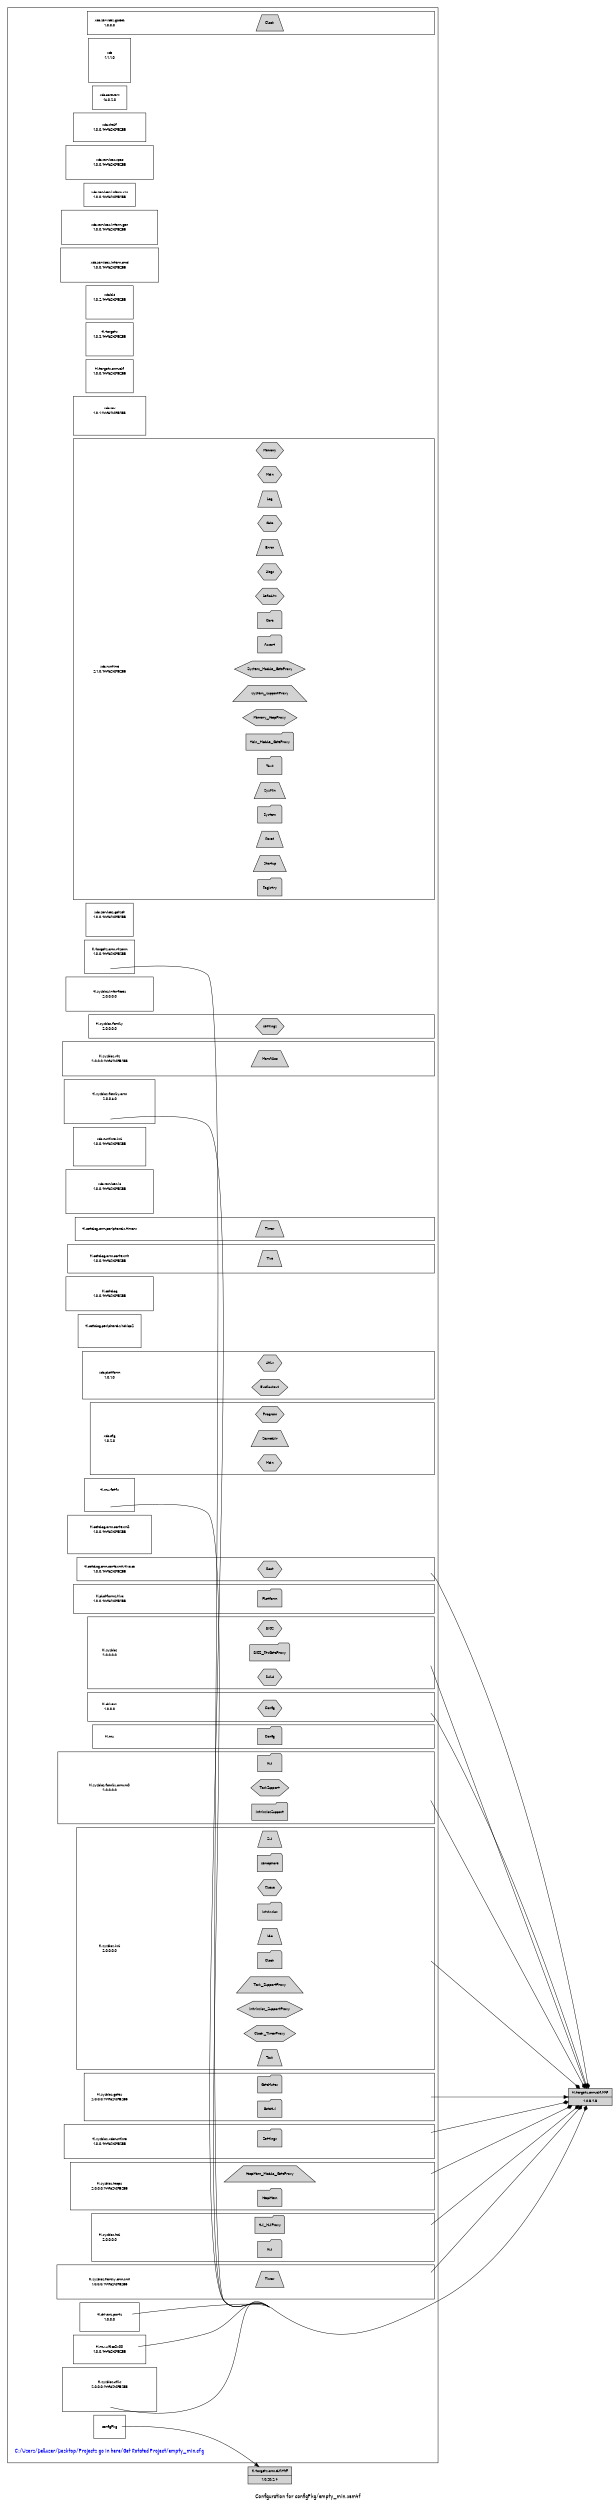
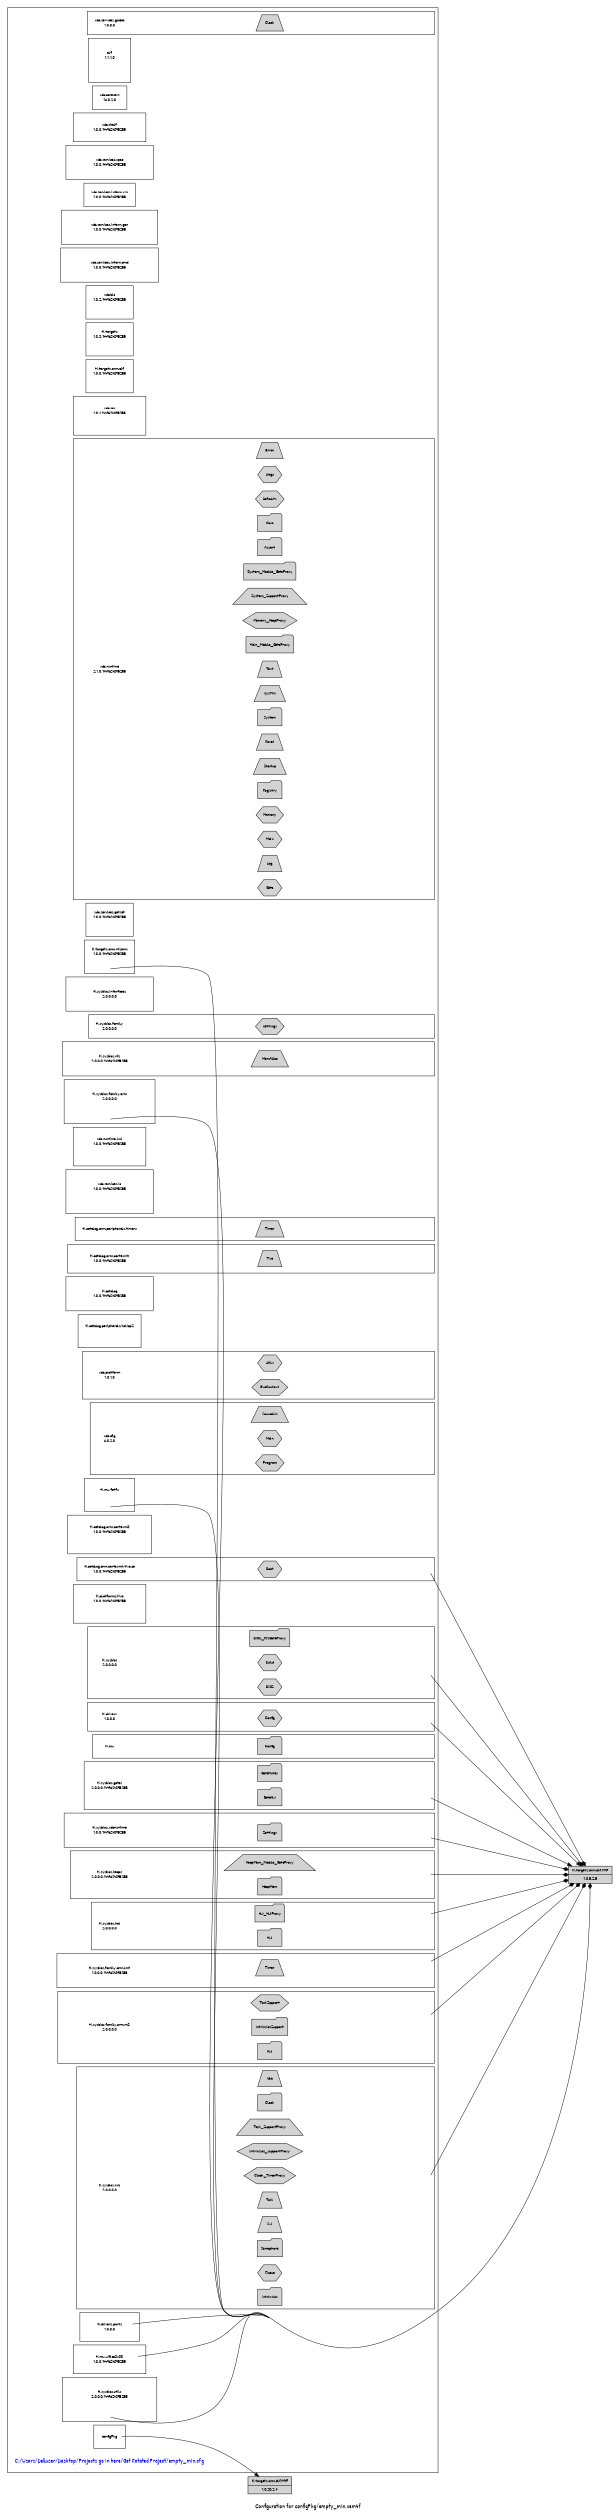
  digraph {
    compound=true
    concentrate=true
    fontname="Patrick Hand"
    label="\nConfiguration for configPkg/empty_min.xem4f"
    rankdir=LR
    ranksep=".50 equally"
    node [font=Helvetica fontcolor=black fontname="Patrick Hand" fontsize=10 shape=folder style=filled]
    edge [fontname="Patrick Hand" style=invis]
    n1 [color=white label="xdc.services.global\n1,0,0,0" style=""]
    n2 [fillcolor=lightgray label=Clock shape=trapezium]
    xdc_services_global__bot [shape=point style=invis]
-   n4 [color=white label="xdc\n1,1,1,0" shape=trapezium style=""]
+   n4 [color=white label="elf\n1,1,1,0" shape=trapezium style=""]
    xdc__bot [shape=point style=invis]
    n6 [color=white label="xdc.corevers\n16,0,2,0" style=""]
    n7 [color=white label="xdc.shelf\n1,0,0,1449624895255" shape=hexagon style=""]
    n8 [color=white label="xdc.services.spec\n1,0,0,1449624895255" shape=trapezium style=""]
    n9 [color=white label="xdc.services.intern.xsr\n1,0,0,1449624895255" style=""]
    n10 [color=white label="xdc.services.intern.gen\n1,0,0,1449624895255" shape=trapezium style=""]
    n11 [color=white label="xdc.services.intern.cmd\n1,0,0,1449624895255" shape=trapezium style=""]
    n12 [color=white label="xdc.bld\n1,0,2,1449624895255" style=""]
    xdc_bld__bot [shape=point style=invis]
    n14 [color=white label="ti.targets\n1,0,3,1449624895255" style=""]
    ti_targets__bot [shape=point style=invis]
    n16 [color=white label="ti.targets.arm.elf\n1,0,0,1449624895255" style=""]
    ti_targets_arm_elf__bot [shape=point style=invis]
    n18 [color=white label="xdc.rov\n1,0,1,1449624895255" shape=hexagon style=""]
    xdc_rov__bot [shape=point style=invis]
    n20 [color=white label="xdc.runtime\n2,1,0,1449624895255" shape=hexagon style=""]
    n21 [fillcolor=lightgray label=Assert]
    n22 [fillcolor=lightgray label=Core]
    n23 [fillcolor=lightgray label=Defaults shape=hexagon]
    n24 [fillcolor=lightgray label=Diags shape=hexagon]
    n25 [fillcolor=lightgray label=Error shape=trapezium]
    n26 [fillcolor=lightgray label=Gate shape=hexagon]
    n27 [fillcolor=lightgray label=Log shape=trapezium]
    n28 [fillcolor=lightgray label=Main shape=hexagon]
    n29 [fillcolor=lightgray label=Memory shape=hexagon]
    n30 [fillcolor=lightgray label=Registry]
    n31 [fillcolor=lightgray label=Startup shape=trapezium]
    n32 [fillcolor=lightgray label=Reset shape=trapezium]
    n33 [fillcolor=lightgray label=System]
    n34 [fillcolor=lightgray label=SysMin shape=trapezium]
-   n35 [fillcolor=lightgray label=Text]
+   n35 [fillcolor=lightgray label=Text shape=trapezium]
    n36 [fillcolor=lightgray label=Main_Module_GateProxy]
    n37 [fillcolor=lightgray label=Memory_HeapProxy shape=hexagon]
    n38 [fillcolor=lightgray label=System_SupportProxy shape=trapezium]
-   n39 [fillcolor=lightgray label=System_Module_GateProxy shape=hexagon]
+   n39 [fillcolor=lightgray label=System_Module_GateProxy]
    xdc_runtime__bot [shape=point style=invis]
    n41 [color=white label="xdc.services.getset\n1,0,0,1449624895255" style=""]
    xdc_services_getset__bot [shape=point style=invis]
    n43 [color=white label="ti.targets.arm.rtsarm\n1,0,0,1449624895255" style=""]
    ti_targets_arm_rtsarm__bot [shape=point style=invis]
    n45 [color=white label="ti.sysbios.interfaces\n2,0,0,0,0" shape=trapezium style=""]
    n46 [color=white label="ti.sysbios.family\n2,0,0,0,0" style=""]
    n47 [fillcolor=lightgray label=Settings shape=hexagon]
    ti_sysbios_family__bot [shape=point style=invis]
-   n49 [color=white label="ti.sysbios.family.arm\n2,0,0,6,0" shape=trapezium style=""]
+   n49 [color=white label="ti.sysbios.family.arm\n2,0,0,0,0" shape=trapezium style=""]
    ti_sysbios_family_arm__bot [shape=point style=invis]
    n51 [color=white label="ti.sysbios.rts\n2,0,0,0,1449624895255" shape=trapezium style=""]
    n52 [fillcolor=lightgray label=MemAlloc shape=trapezium]
    ti_sysbios_rts__bot [shape=point style=invis]
    n54 [color=white label="xdc.runtime.knl\n1,0,0,1449624895255" shape=hexagon style=""]
    xdc_runtime_knl__bot [shape=point style=invis]
    n56 [color=white label="xdc.services.io\n1,0,0,1449624895255" shape=trapezium style=""]
    xdc_services_io__bot [shape=point style=invis]
    n58 [color=white label="ti.catalog.arm.peripherals.timers\n" style=""]
    n59 [fillcolor=lightgray label=Timer shape=trapezium]
    ti_catalog_arm_peripherals_timers__bot [shape=point style=invis]
    n61 [color=white label="ti.catalog.arm.cortexm4\n1,0,0,1449624895255" shape=hexagon style=""]
    n62 [fillcolor=lightgray label=Tiva shape=trapezium]
    ti_catalog_arm_cortexm4__bot [shape=point style=invis]
    n64 [color=white label="ti.catalog\n1,0,0,1449624895255" shape=trapezium style=""]
    n65 [color=white label="ti.catalog.peripherals.hdvicp2\n" style=""]
    ti_catalog_peripherals_hdvicp2__bot [shape=point style=invis]
    n67 [color=white label="xdc.platform\n1,0,1,0" shape=hexagon style=""]
    n68 [fillcolor=lightgray label=ExeContext shape=hexagon]
    n69 [fillcolor=lightgray label=Utils shape=hexagon]
    xdc_platform__bot [shape=point style=invis]
    n71 [color=white label="ti.mw.fatfs\n" shape=trapezium style=""]
    ti_mw_fatfs__bot [shape=point style=invis]
-   n73 [color=white label="xdc.cfg\n1,0,2,0" shape=hexagon style=""]
+   n73 [color=white label="xdc.cfg\n6,0,2,0" shape=hexagon style=""]
    n74 [fillcolor=lightgray label=Program shape=hexagon]
    n75 [fillcolor=lightgray label=Main shape=hexagon]
    n76 [fillcolor=lightgray label=SourceDir shape=trapezium]
    xdc_cfg__bot [shape=point style=invis]
    n78 [color=white label="ti.catalog.arm.cortexm3\n1,0,0,1449624895255" shape=hexagon style=""]
    ti_catalog_arm_cortexm3__bot [shape=point style=invis]
    n80 [color=white label="ti.catalog.arm.cortexm4.tiva.ce\n1,0,0,1449624895255" style=""]
    n81 [fillcolor=lightgray label=Boot shape=hexagon]
    ti_catalog_arm_cortexm4_tiva_ce__bot [shape=point style=invis]
    n83 [color=white label="ti.platforms.tiva\n1,0,0,1449624895255" shape=hexagon style=""]
-   n84 [fillcolor=lightgray label=Platform]
    ti_platforms_tiva__bot [shape=point style=invis]
    n86 [color=white label="ti.sysbios\n2,0,0,0,0" shape=hexagon style=""]
    n87 [fillcolor=lightgray label=BIOS shape=hexagon]
    n88 [fillcolor=lightgray label=Build shape=hexagon]
    n89 [fillcolor=lightgray label=BIOS_RtsGateProxy]
    ti_sysbios__bot [shape=point style=invis]
    n91 [color=white label="ti.drivers.ports\n1,0,0,0" shape=hexagon style=""]
    n92 [color=white label="ti.drivers\n1,0,0,0" shape=hexagon style=""]
    n93 [fillcolor=lightgray label=Config shape=hexagon]
    ti_drivers__bot [shape=point style=invis]
    n95 [color=white label="ti.mw.wifi.cc3x00\n1,0,0,1449624895255" shape=hexagon style=""]
    n96 [color=white label="ti.mw\n" shape=trapezium style=""]
    n97 [fillcolor=lightgray label=Config]
    ti_mw__bot [shape=point style=invis]
    n99 [color=white label="ti.sysbios.hal\n2,0,0,0,0" style=""]
    n100 [fillcolor=lightgray label=Hwi]
    n101 [fillcolor=lightgray label=Hwi_HwiProxy]
    ti_sysbios_hal__bot [shape=point style=invis]
    n103 [color=white label="ti.sysbios.family.arm.lm4\n1,0,0,0,1449624895255" shape=trapezium style=""]
    n104 [fillcolor=lightgray label=Timer shape=trapezium]
    ti_sysbios_family_arm_lm4__bot [shape=point style=invis]
    n106 [color=white label="ti.sysbios.family.arm.m3\n2,0,0,0,0" shape=trapezium style=""]
    n107 [fillcolor=lightgray label=Hwi]
    n108 [fillcolor=lightgray label=IntrinsicsSupport]
    n109 [fillcolor=lightgray label=TaskSupport shape=hexagon]
    ti_sysbios_family_arm_m3__bot [shape=point style=invis]
    n111 [color=white label="ti.sysbios.knl\n2,0,0,0,0" shape=trapezium style=""]
    n112 [fillcolor=lightgray label=Clock]
    n113 [fillcolor=lightgray label=Idle shape=trapezium]
    n114 [fillcolor=lightgray label=Intrinsics]
    n115 [fillcolor=lightgray label=Queue shape=hexagon]
    n116 [fillcolor=lightgray label=Semaphore]
    n117 [fillcolor=lightgray label=Swi shape=trapezium]
    n118 [fillcolor=lightgray label=Task shape=trapezium]
    n119 [fillcolor=lightgray label=Clock_TimerProxy shape=hexagon]
    n120 [fillcolor=lightgray label=Intrinsics_SupportProxy shape=hexagon]
    n121 [fillcolor=lightgray label=Task_SupportProxy shape=trapezium]
    ti_sysbios_knl__bot [shape=point style=invis]
    n123 [color=white label="ti.sysbios.gates\n2,0,0,0,1449624895255" style=""]
    n124 [fillcolor=lightgray label=GateHwi]
    n125 [fillcolor=lightgray label=GateMutex]
    ti_sysbios_gates__bot [shape=point style=invis]
    n127 [color=white label="ti.sysbios.xdcruntime\n1,0,0,1449624895255" shape=trapezium style=""]
    n128 [fillcolor=lightgray label=Settings]
    ti_sysbios_xdcruntime__bot [shape=point style=invis]
    n130 [color=white label="ti.sysbios.heaps\n2,0,0,0,1449624895255" shape=hexagon style=""]
    n131 [fillcolor=lightgray label=HeapMem]
    n132 [fillcolor=lightgray label=HeapMem_Module_GateProxy shape=trapezium]
    ti_sysbios_heaps__bot [shape=point style=invis]
    n134 [color=white label="ti.sysbios.utils\n2,0,0,0,1449624895255" shape=trapezium style=""]
    ti_sysbios_utils__bot [shape=point style=invis]
    n136 [color=white label="configPkg\n" style=""]
    n137 [color=white fontcolor=blue fontsize=14 label="C:/Users/Delluser/Desktop/Projects go in here/Get Rotated Project/empty_min.cfg" style=""]
    n138 [fillcolor=lightgrey label="ti.targets.arm.elf.M4F|1,0,5.2,5" shape=record]
    n139 [fillcolor=lightgrey label="ti.targets.arm.elf.M4F|1,0,20.2,7" shape=record]
    subgraph cluster_1 {
      label=""
      n137
      subgraph cluster_2 {
        label=""
        n1
        n2
        xdc_services_global__bot
      }
      subgraph cluster_3 {
        label=""
        n4
        xdc__bot
      }
      subgraph cluster_4 {
        label=""
        n6
      }
      subgraph cluster_5 {
        label=""
        n7
      }
      subgraph cluster_6 {
        label=""
        n8
      }
      subgraph cluster_7 {
        label=""
        n9
      }
      subgraph cluster_8 {
        label=""
        n10
      }
      subgraph cluster_9 {
        label=""
        n11
      }
      subgraph cluster_10 {
        label=""
        n12
        xdc_bld__bot
      }
      subgraph cluster_11 {
        label=""
        n14
        ti_targets__bot
      }
      subgraph cluster_12 {
        label=""
        n16
        ti_targets_arm_elf__bot
      }
      subgraph cluster_13 {
        label=""
        n18
        xdc_rov__bot
      }
      subgraph cluster_14 {
        label=""
        n20
        n21
        n22
        n23
        n24
        n25
        n26
        n27
        n28
        n29
        n30
        n31
        n32
        n33
        n34
        n35
        n36
        n37
        n38
        n39
        xdc_runtime__bot
      }
      subgraph cluster_15 {
        label=""
        n41
        xdc_services_getset__bot
      }
      subgraph cluster_16 {
        label=""
        n43
        ti_targets_arm_rtsarm__bot
      }
      subgraph cluster_17 {
        label=""
        n45
      }
      subgraph cluster_18 {
        label=""
        n46
        n47
        ti_sysbios_family__bot
      }
      subgraph cluster_19 {
        label=""
        n49
        ti_sysbios_family_arm__bot
      }
      subgraph cluster_20 {
        label=""
        n51
        n52
        ti_sysbios_rts__bot
      }
      subgraph cluster_21 {
        label=""
        n54
        xdc_runtime_knl__bot
      }
      subgraph cluster_22 {
        label=""
        n56
        xdc_services_io__bot
      }
      subgraph cluster_23 {
        label=""
        n58
        n59
        ti_catalog_arm_peripherals_timers__bot
      }
      subgraph cluster_24 {
        label=""
        n61
        n62
        ti_catalog_arm_cortexm4__bot
      }
      subgraph cluster_25 {
        label=""
        n64
      }
      subgraph cluster_26 {
        label=""
        n65
        ti_catalog_peripherals_hdvicp2__bot
      }
      subgraph cluster_27 {
        label=""
        n67
        n68
        n69
        xdc_platform__bot
      }
      subgraph cluster_28 {
        label=""
        n71
        ti_mw_fatfs__bot
      }
      subgraph cluster_29 {
        label=""
        n73
        n74
        n75
        n76
        xdc_cfg__bot
      }
      subgraph cluster_30 {
        label=""
        n78
        ti_catalog_arm_cortexm3__bot
      }
      subgraph cluster_31 {
        label=""
        n80
        n81
        ti_catalog_arm_cortexm4_tiva_ce__bot
      }
      subgraph cluster_32 {
        label=""
        n83
-       n84
        ti_platforms_tiva__bot
      }
      subgraph cluster_33 {
        label=""
        n86
        n87
        n88
        n89
        ti_sysbios__bot
      }
      subgraph cluster_34 {
        label=""
        n91
      }
      subgraph cluster_35 {
        label=""
        n92
        n93
        ti_drivers__bot
      }
      subgraph cluster_36 {
        label=""
        n95
      }
      subgraph cluster_37 {
        label=""
        n96
        n97
        ti_mw__bot
      }
      subgraph cluster_38 {
        label=""
        n99
        n100
        n101
        ti_sysbios_hal__bot
      }
      subgraph cluster_39 {
        label=""
        n103
        n104
        ti_sysbios_family_arm_lm4__bot
      }
      subgraph cluster_40 {
        label=""
        n106
        n107
        n108
        n109
        ti_sysbios_family_arm_m3__bot
      }
      subgraph cluster_41 {
        label=""
        n111
        n112
        n113
        n114
        n115
        n116
        n117
        n118
        n119
        n120
        n121
        ti_sysbios_knl__bot
      }
      subgraph cluster_42 {
        label=""
        n123
        n124
        n125
        ti_sysbios_gates__bot
      }
      subgraph cluster_43 {
        label=""
        n127
        n128
        ti_sysbios_xdcruntime__bot
      }
      subgraph cluster_44 {
        label=""
        n130
        n131
        n132
        ti_sysbios_heaps__bot
      }
      subgraph cluster_45 {
        label=""
        n134
        ti_sysbios_utils__bot
      }
      subgraph cluster_46 {
        label=""
        n136
      }
    }
    n1 -> n2
    n2 -> xdc_services_global__bot
    n20 -> n21
    n20 -> n22
    n20 -> n23
    n20 -> n24
    n20 -> n25
    n20 -> n26
    n20 -> n27
    n20 -> n28
    n20 -> n29
    n20 -> n30
    n20 -> n31
    n20 -> n32
    n20 -> n33
    n20 -> n34
    n20 -> n35
    n20 -> n36
    n20 -> n37
    n20 -> n38
    n20 -> n39
    n21 -> xdc_runtime__bot
    n22 -> xdc_runtime__bot
    n23 -> xdc_runtime__bot
    n24 -> xdc_runtime__bot
    n25 -> xdc_runtime__bot
    n26 -> xdc_runtime__bot
    n27 -> xdc_runtime__bot
    n28 -> xdc_runtime__bot
    n29 -> xdc_runtime__bot
    n30 -> xdc_runtime__bot
    n31 -> xdc_runtime__bot
    n32 -> xdc_runtime__bot
    n33 -> xdc_runtime__bot
    n34 -> xdc_runtime__bot
    n35 -> xdc_runtime__bot
    n36 -> xdc_runtime__bot
    n37 -> xdc_runtime__bot
    n38 -> xdc_runtime__bot
    n39 -> xdc_runtime__bot
    ti_targets_arm_rtsarm__bot -> n138 [arrowhead=normal style=""]
    n46 -> n47
    n47 -> ti_sysbios_family__bot
    ti_sysbios_family_arm__bot -> n138 [arrowhead=diamond style=""]
    n51 -> n52
    n52 -> ti_sysbios_rts__bot
    n58 -> n59
    n59 -> ti_catalog_arm_peripherals_timers__bot
    n61 -> n62
    n62 -> ti_catalog_arm_cortexm4__bot
    n67 -> n68
    n67 -> n69
    n68 -> xdc_platform__bot
    n69 -> xdc_platform__bot
    ti_mw_fatfs__bot -> n138 [arrowhead=diamond style=""]
    n73 -> n74
    n73 -> n75
    n73 -> n76
    n74 -> xdc_cfg__bot
    n75 -> xdc_cfg__bot
    n76 -> xdc_cfg__bot
    n80 -> n81
    n81 -> ti_catalog_arm_cortexm4_tiva_ce__bot
    ti_catalog_arm_cortexm4_tiva_ce__bot -> n138 [arrowhead=diamond style=""]
-   n83 -> n84
-   n84 -> ti_platforms_tiva__bot
    n86 -> n87
    n86 -> n88
    n86 -> n89
    n87 -> ti_sysbios__bot
    n88 -> ti_sysbios__bot
    n89 -> ti_sysbios__bot
    ti_sysbios__bot -> n138 [arrowhead=diamond style=""]
    n91 -> n138 [arrowhead=diamond style=""]
    n92 -> n93
    n93 -> ti_drivers__bot
    ti_drivers__bot -> n138 [arrowhead=normal style=""]
    n95 -> n138 [arrowhead=diamond style=""]
    n96 -> n97
    n97 -> ti_mw__bot
    n99 -> n100
    n99 -> n101
    n100 -> ti_sysbios_hal__bot
    n101 -> ti_sysbios_hal__bot
    ti_sysbios_hal__bot -> n138 [arrowhead=diamond style=""]
    n103 -> n104
    n104 -> ti_sysbios_family_arm_lm4__bot
    ti_sysbios_family_arm_lm4__bot -> n138 [arrowhead=diamond style=""]
    n106 -> n107
    n106 -> n108
    n106 -> n109
    n107 -> ti_sysbios_family_arm_m3__bot
    n108 -> ti_sysbios_family_arm_m3__bot
    n109 -> ti_sysbios_family_arm_m3__bot
    ti_sysbios_family_arm_m3__bot -> n138 [arrowhead=diamond style=""]
    n111 -> n112
    n111 -> n113
    n111 -> n114
    n111 -> n115
    n111 -> n116
    n111 -> n117
    n111 -> n118
    n111 -> n119
    n111 -> n120
    n111 -> n121
    n112 -> ti_sysbios_knl__bot
    n113 -> ti_sysbios_knl__bot
    n114 -> ti_sysbios_knl__bot
    n115 -> ti_sysbios_knl__bot
    n116 -> ti_sysbios_knl__bot
    n117 -> ti_sysbios_knl__bot
    n118 -> ti_sysbios_knl__bot
    n119 -> ti_sysbios_knl__bot
    n120 -> ti_sysbios_knl__bot
    n121 -> ti_sysbios_knl__bot
    ti_sysbios_knl__bot -> n138 [arrowhead=diamond style=""]
    n123 -> n124
    n123 -> n125
    n124 -> ti_sysbios_gates__bot
    n125 -> ti_sysbios_gates__bot
    ti_sysbios_gates__bot -> n138 [arrowhead=normal style=""]
    n127 -> n128
    n128 -> ti_sysbios_xdcruntime__bot
    ti_sysbios_xdcruntime__bot -> n138 [arrowhead=diamond style=""]
    n130 -> n131
    n130 -> n132
    n131 -> ti_sysbios_heaps__bot
    n132 -> ti_sysbios_heaps__bot
    ti_sysbios_heaps__bot -> n138 [arrowhead=diamond style=""]
    ti_sysbios_utils__bot -> n138 [arrowhead=diamond style=""]
    n136 -> n139 [arrowhead=normal style=""]
  }
